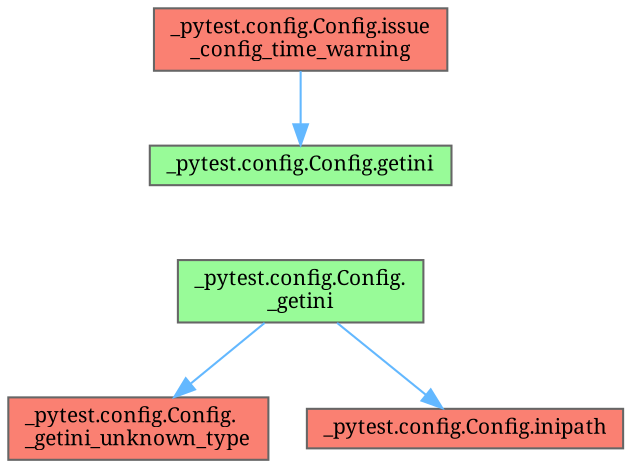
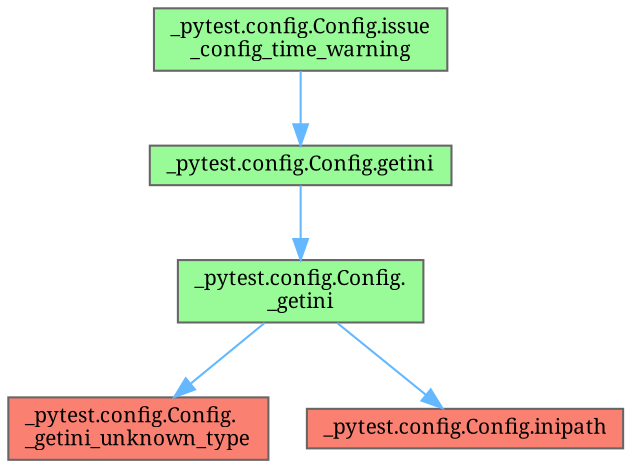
  digraph {
    fontname="Noto Serif"
    rankdir=TB
    node [color=grey40 fillcolor=salmon fontname="Noto Serif" fontsize=10 shape=box style=filled]
    edge [color=steelblue1 fontname="Noto Serif" fontsize=10 labelfontname=Helvetica labelfontsize=10 style=solid]
-   n1 [height=0.2 label="_pytest.config.Config.issue\l_config_time_warning" width=0.4]
+   n1 [fillcolor=palegreen height=0.2 label="_pytest.config.Config.issue\l_config_time_warning" width=0.4]
    n2 [fillcolor=palegreen height=0.2 label="_pytest.config.Config.getini" width=0.4]
    n3 [fillcolor=palegreen height=0.2 label="_pytest.config.Config.\l_getini" width=0.4]
    n4 [height=0.2 label="_pytest.config.Config.\l_getini_unknown_type" width=0.4]
    n5 [height=0.2 label="_pytest.config.Config.inipath" width=0.4]
    n1 -> n2
+   n2 -> n3
    n3 -> n4
    n3 -> n5
  }
